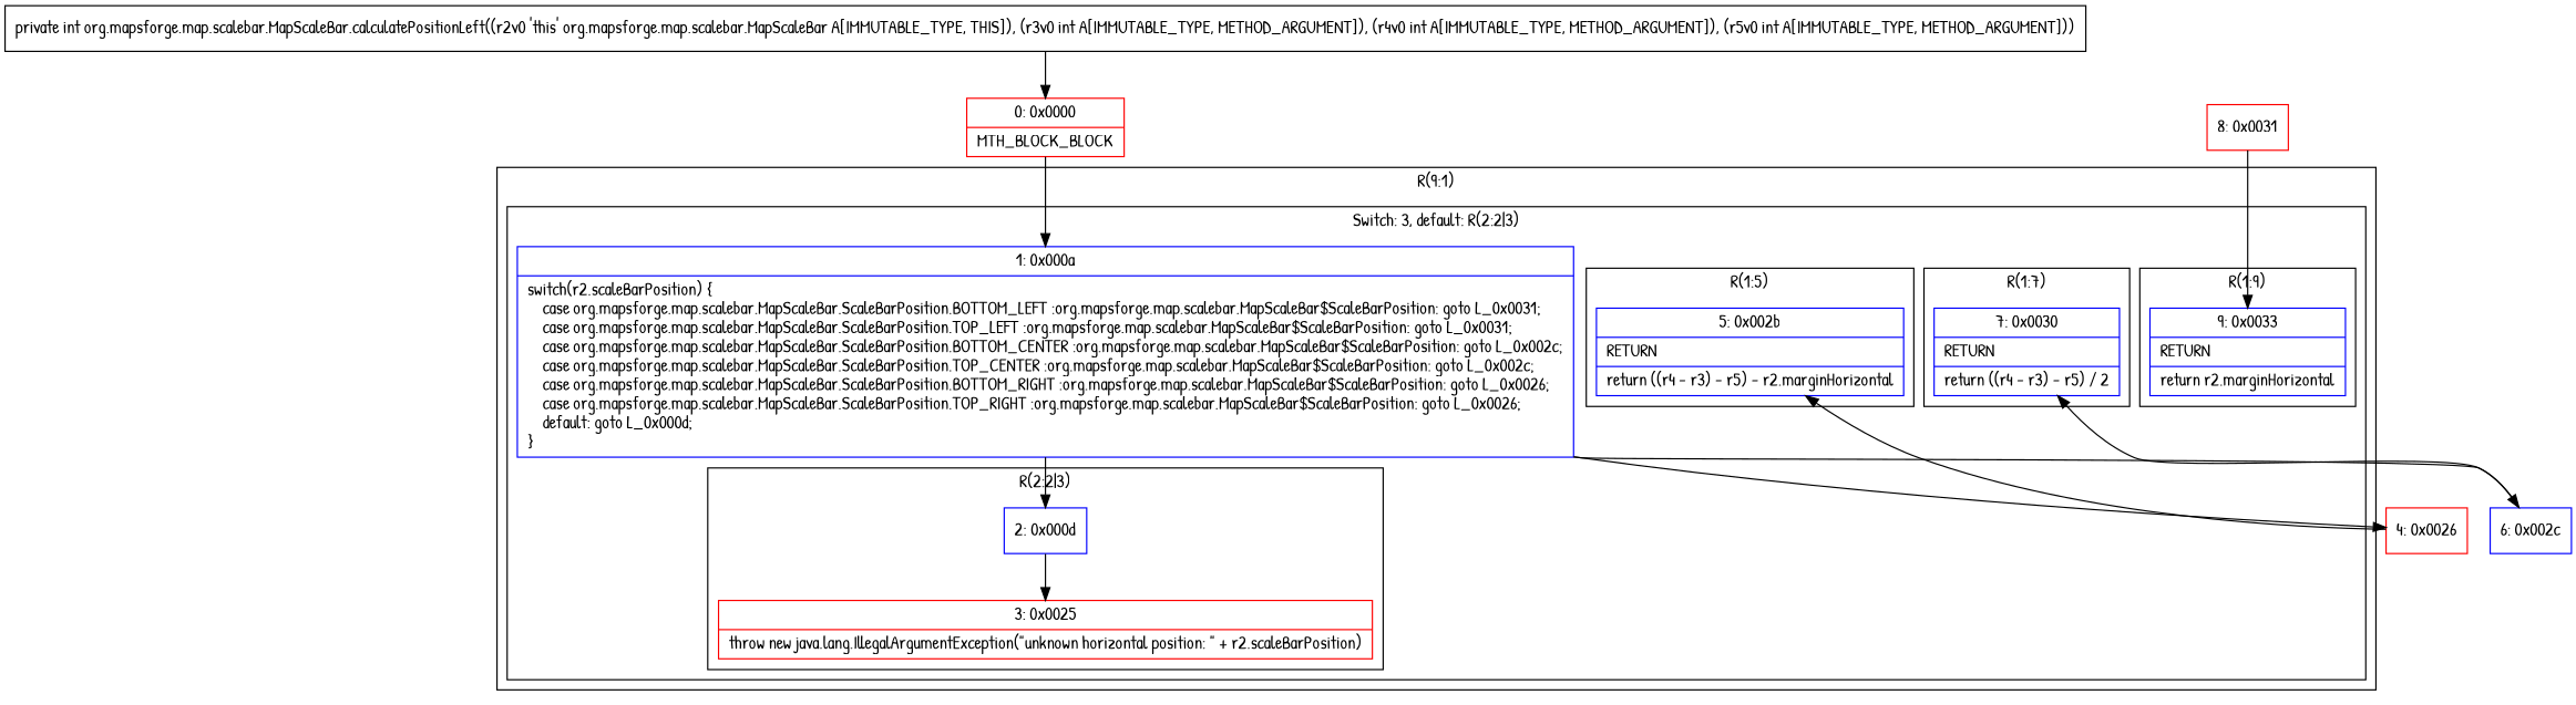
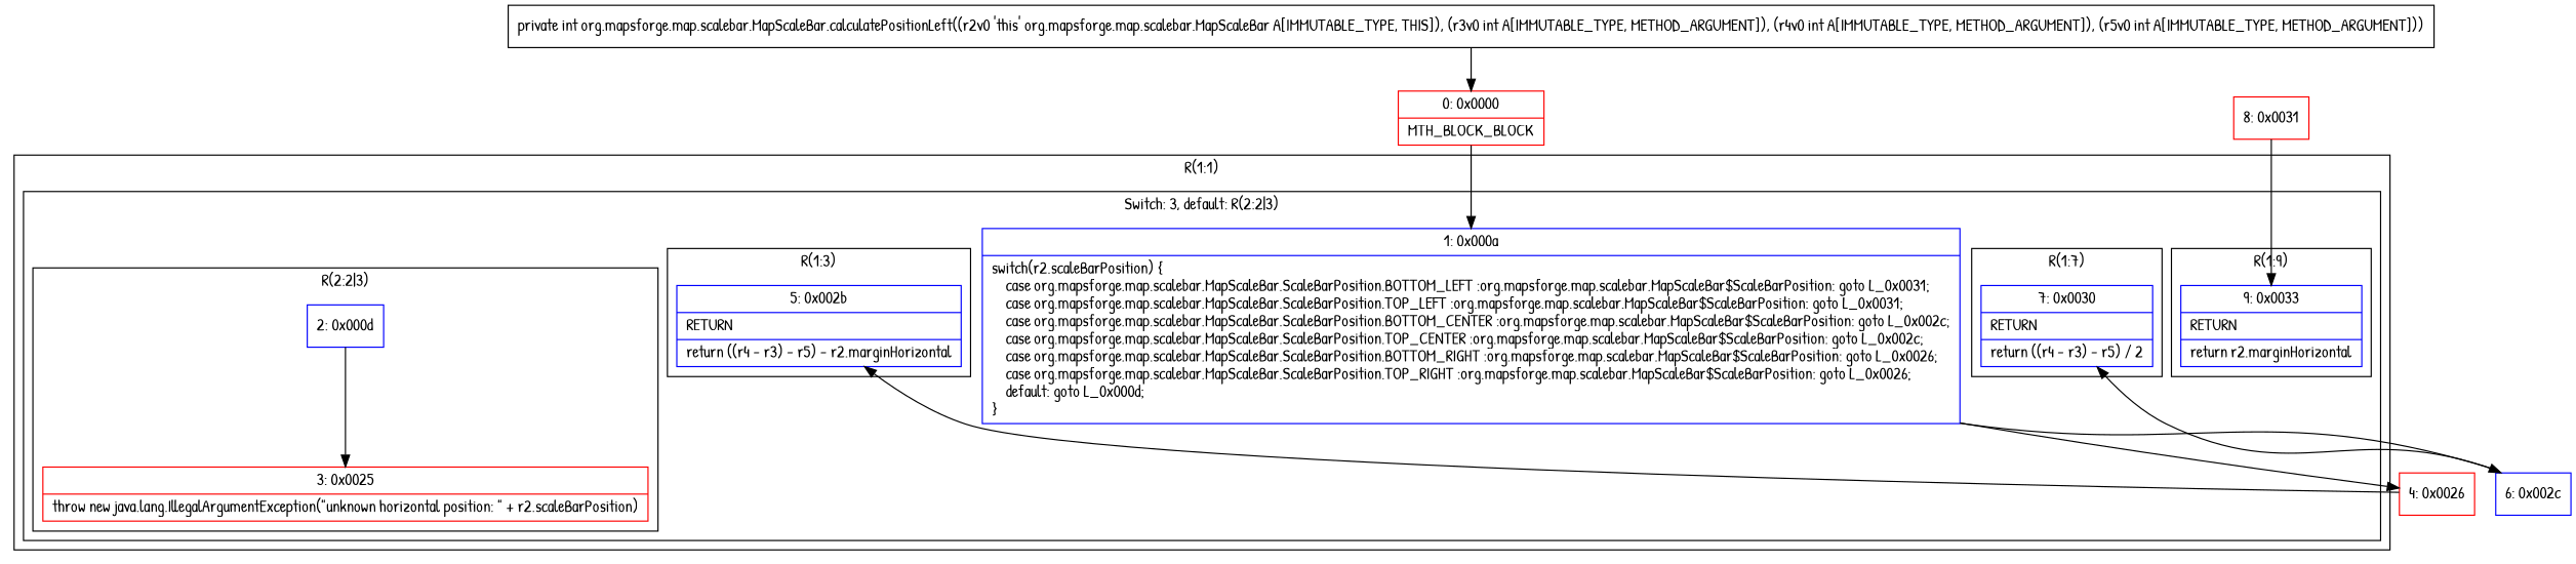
  digraph {
    fontname="Patrick Hand"
    node [color=blue fontname="Patrick Hand" shape=record]
    edge [fontname="Patrick Hand"]
    n1 [label="{9\:\ 0x0033|RETURN\l|return r2.marginHorizontal\l}"]
    n2 [label="{7\:\ 0x0030|RETURN\l|return ((r4 \- r3) \- r5) \/ 2\l}"]
    n3 [label="{5\:\ 0x002b|RETURN\l|return ((r4 \- r3) \- r5) \- r2.marginHorizontal\l}"]
    n4 [label="{2\:\ 0x000d}"]
    n5 [color=red label="{3\:\ 0x0025|throw new java.lang.IllegalArgumentException(\"unknown horizontal position: \" + r2.scaleBarPosition)\l}"]
    n6 [label="{1\:\ 0x000a|switch(r2.scaleBarPosition) \{\l    case org.mapsforge.map.scalebar.MapScaleBar.ScaleBarPosition.BOTTOM_LEFT :org.mapsforge.map.scalebar.MapScaleBar$ScaleBarPosition: goto L_0x0031;\l    case org.mapsforge.map.scalebar.MapScaleBar.ScaleBarPosition.TOP_LEFT :org.mapsforge.map.scalebar.MapScaleBar$ScaleBarPosition: goto L_0x0031;\l    case org.mapsforge.map.scalebar.MapScaleBar.ScaleBarPosition.BOTTOM_CENTER :org.mapsforge.map.scalebar.MapScaleBar$ScaleBarPosition: goto L_0x002c;\l    case org.mapsforge.map.scalebar.MapScaleBar.ScaleBarPosition.TOP_CENTER :org.mapsforge.map.scalebar.MapScaleBar$ScaleBarPosition: goto L_0x002c;\l    case org.mapsforge.map.scalebar.MapScaleBar.ScaleBarPosition.BOTTOM_RIGHT :org.mapsforge.map.scalebar.MapScaleBar$ScaleBarPosition: goto L_0x0026;\l    case org.mapsforge.map.scalebar.MapScaleBar.ScaleBarPosition.TOP_RIGHT :org.mapsforge.map.scalebar.MapScaleBar$ScaleBarPosition: goto L_0x0026;\l    default: goto L_0x000d;\l\}\l}"]
    n7 [color=red label="{4\:\ 0x0026}"]
    n8 [label="{6\:\ 0x002c}"]
    n9 [color=red label="{8\:\ 0x0031}"]
    n10 [color=red label="{0\:\ 0x0000|MTH_BLOCK_BLOCK\l}"]
    n11 [label="{private int org.mapsforge.map.scalebar.MapScaleBar.calculatePositionLeft((r2v0 'this' org.mapsforge.map.scalebar.MapScaleBar A[IMMUTABLE_TYPE, THIS]), (r3v0 int A[IMMUTABLE_TYPE, METHOD_ARGUMENT]), (r4v0 int A[IMMUTABLE_TYPE, METHOD_ARGUMENT]), (r5v0 int A[IMMUTABLE_TYPE, METHOD_ARGUMENT])) }" color=""]
    subgraph cluster_1 {
-     label="R(9:1)"
+     label="R(1:1)"
      subgraph cluster_2 {
        label="Switch: 3, default: R(2:2|3)"
        n6
        subgraph cluster_3 {
          label="R(1:9)"
          n1
        }
        subgraph cluster_4 {
          label="R(1:7)"
          n2
        }
        subgraph cluster_5 {
-         label="R(1:5)"
+         label="R(1:3)"
          n3
        }
        subgraph cluster_6 {
          label="R(2:2|3)"
          n4
          n5
        }
      }
    }
    n4 -> n5
-   n6 -> n4
    n6 -> n7
    n6 -> n8
    n7 -> n3
    n8 -> n2
    n9 -> n1
    n10 -> n6
    n11 -> n10
  }
